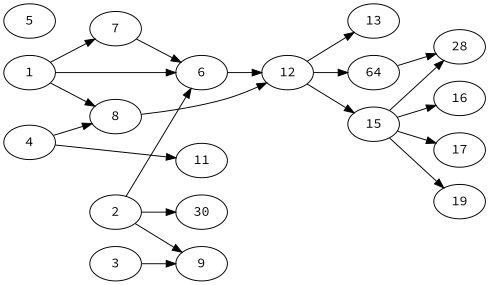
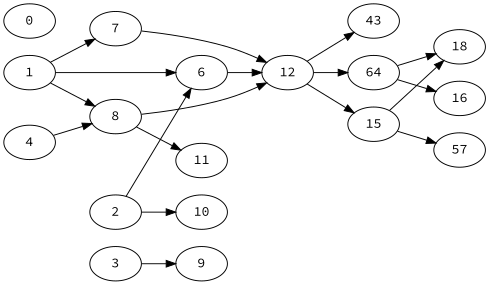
  digraph {
    fontname="Source Code Pro"
    rankdir=LR
    node [alpha=0.09 fontname="Source Code Pro"]
    edge [fontname="Source Code Pro"]
    1 [alpha=0.00 expect_size=33160192]
    6 [alpha=0.05 expect_size=49250304]
    7 [alpha=0.15 expect_size=21307392]
    8 [alpha=0.15 expect_size=19585024]
    12 [alpha=0.08 expect_size=40626176]
    11 [alpha=0.03 expect_size=39939072]
-   13 [expect_size=45945856]
+   13 [expect_size=45945856 label=43]
    n8 [expect_size=42490880 label=64]
    15 [alpha=0.04 expect_size=16868352]
    2 [alpha=0.02 expect_size=48280576]
    9 [alpha=0.12 expect_size=5305344]
-   10 [alpha=0.04 expect_size=15758336 label=30]
+   10 [alpha=0.04 expect_size=15758336]
    3 [alpha=0.19 expect_size=17038336]
    4 [expect_size=15869952]
-   5 [alpha=0.06 expect_size=28561408]
-   18 [alpha=0.12 expect_size=31027200 label=28]
+   5 [alpha=0.06 expect_size=28561408 label=0]
+   18 [alpha=0.12 expect_size=31027200]
    16 [alpha=0.02 expect_size=31520768]
-   17 [alpha=0.08 expect_size=43390976]
-   19 [alpha=0.14 expect_size=20255744]
+   17 [alpha=0.08 expect_size=43390976 label=57]
    1 -> 6
    1 -> 7
    1 -> 8
    6 -> 12
-   7 -> 6
+   7 -> 12
    8 -> 12
-   4 -> 11
+   8 -> 11
    12 -> 13
    12 -> n8
    12 -> 15
    n8 -> 18
    15 -> 18
-   15 -> 16
+   n8 -> 16
    15 -> 17
-   15 -> 19
    2 -> 6
-   2 -> 9
    2 -> 10
    3 -> 9
    4 -> 8
  }
